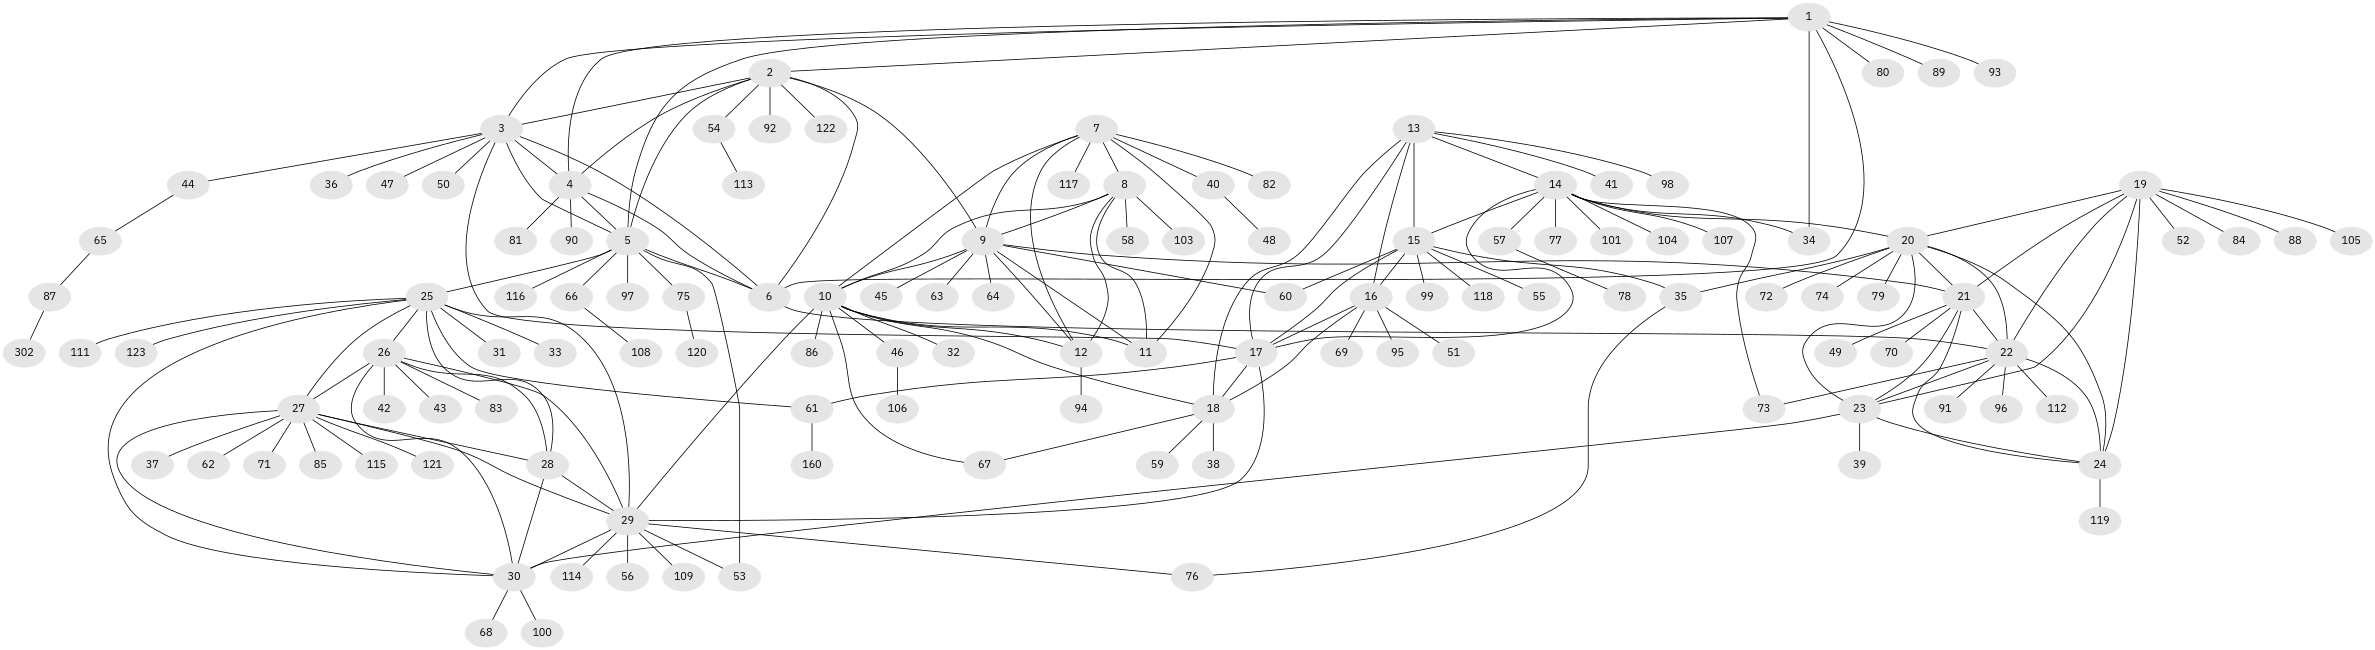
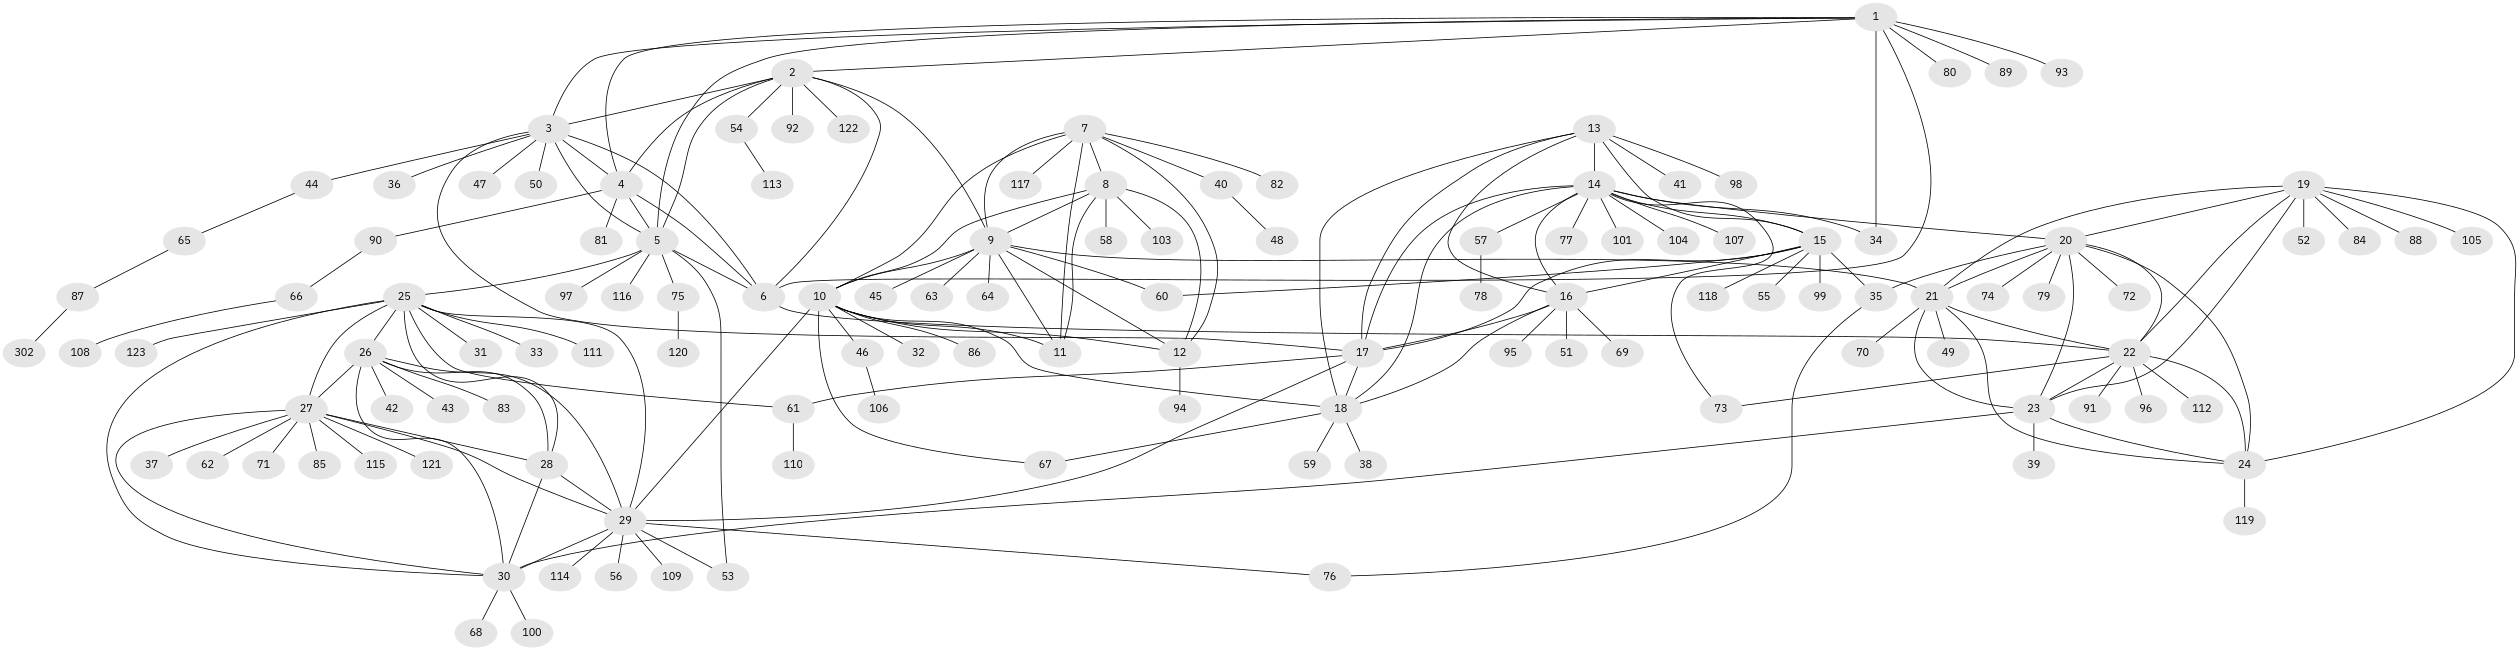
  graph {
    fontname="IBM Plex Sans"
    node [color=gray90 fontname="IBM Plex Sans" style=filled]
    edge [fontname="IBM Plex Sans"]
    1
    2
    3
    4
    5
    6
    34
    80
    89
    93
    9
    54
    92
    122
    17
    36
    44
    47
    50
    81
    90
    25
    53
    66
    75
    97
    116
    22
    10
    11
    12
    21
    45
    60
    63
    64
    113
    18
    29
    61
    65
    30
    26
    27
    28
    31
    33
    111
    123
    108
    120
    73
    23
    24
    91
    96
    112
    7
    8
    40
    82
    117
    58
    103
    32
    46
    67
    86
    94
    48
    49
    70
    38
    59
    56
    76
    109
    114
    106
    13
    14
    15
    16
    41
    98
    20
    57
    77
    101
    104
    107
    35
    55
    99
    118
    51
    69
    95
    72
    74
    79
    78
-   110 [label=160]
+   110
    19
    52
    84
    88
    105
    39
    119
    68
    100
    42
    43
    83
    37
    62
    71
    85
    115
    121
    87
    n123 [label=302]
    1 -- 2
    1 -- 3
    1 -- 4
    1 -- 5
    1 -- 6
    1 -- 34
    1 -- 80
    1 -- 89
    1 -- 93
    2 -- 3
    2 -- 4
    2 -- 5
    2 -- 6
    2 -- 9
    2 -- 54
    2 -- 92
    2 -- 122
    3 -- 4
    3 -- 5
    3 -- 6
    3 -- 17
    3 -- 36
    3 -- 44
    3 -- 47
    3 -- 50
    4 -- 5
    4 -- 6
    4 -- 81
    4 -- 90
    5 -- 6
    5 -- 25
    5 -- 53
-   5 -- 66
+   90 -- 66
    5 -- 75
    5 -- 97
    5 -- 116
    6 -- 22
    9 -- 10
    9 -- 11
    9 -- 12
    9 -- 21
    9 -- 45
    9 -- 60
    9 -- 63
    9 -- 64
    54 -- 113
    17 -- 18
    17 -- 29
    17 -- 61
    44 -- 65
    25 -- 29
    25 -- 61
    25 -- 30
    25 -- 26
    25 -- 27
    25 -- 28
    25 -- 31
    25 -- 33
    25 -- 111
    25 -- 123
    66 -- 108
    75 -- 120
    22 -- 73
    22 -- 23
    22 -- 24
    22 -- 91
    22 -- 96
    22 -- 112
    10 -- 11
    10 -- 12
    10 -- 18
    10 -- 29
    10 -- 32
    10 -- 46
    10 -- 67
    10 -- 86
    12 -- 94
    21 -- 22
    21 -- 23
    21 -- 24
    21 -- 49
    21 -- 70
    18 -- 67
    18 -- 38
    18 -- 59
    29 -- 53
    29 -- 30
    29 -- 56
    29 -- 76
    29 -- 109
    29 -- 114
    61 -- 110
    65 -- 87
    30 -- 68
    30 -- 100
    26 -- 29
    26 -- 30
    26 -- 27
    26 -- 28
    26 -- 42
    26 -- 43
    26 -- 83
    27 -- 29
    27 -- 30
    27 -- 28
    27 -- 37
    27 -- 62
    27 -- 71
    27 -- 85
    27 -- 115
    27 -- 121
    28 -- 29
    28 -- 30
    23 -- 30
    23 -- 24
    23 -- 39
    24 -- 119
    7 -- 9
    7 -- 10
    7 -- 11
    7 -- 12
    7 -- 8
    7 -- 40
    7 -- 82
    7 -- 117
    8 -- 9
    8 -- 10
    8 -- 11
    8 -- 12
    8 -- 58
    8 -- 103
    40 -- 48
    46 -- 106
    13 -- 17
    13 -- 18
    13 -- 14
    13 -- 15
    13 -- 16
    13 -- 41
    13 -- 98
    14 -- 34
    14 -- 17
+   14 -- 18
    14 -- 73
    14 -- 15
+   14 -- 16
    14 -- 20
    14 -- 57
    14 -- 77
    14 -- 101
    14 -- 104
    14 -- 107
    15 -- 17
    15 -- 60
    15 -- 16
    15 -- 35
    15 -- 55
    15 -- 99
    15 -- 118
    16 -- 17
    16 -- 18
    16 -- 51
    16 -- 69
    16 -- 95
    20 -- 22
    20 -- 21
    20 -- 23
    20 -- 24
    20 -- 35
    20 -- 72
    20 -- 74
    20 -- 79
    57 -- 78
    35 -- 76
    19 -- 22
    19 -- 21
    19 -- 23
    19 -- 24
    19 -- 20
    19 -- 52
    19 -- 84
    19 -- 88
    19 -- 105
    87 -- n123
  }
